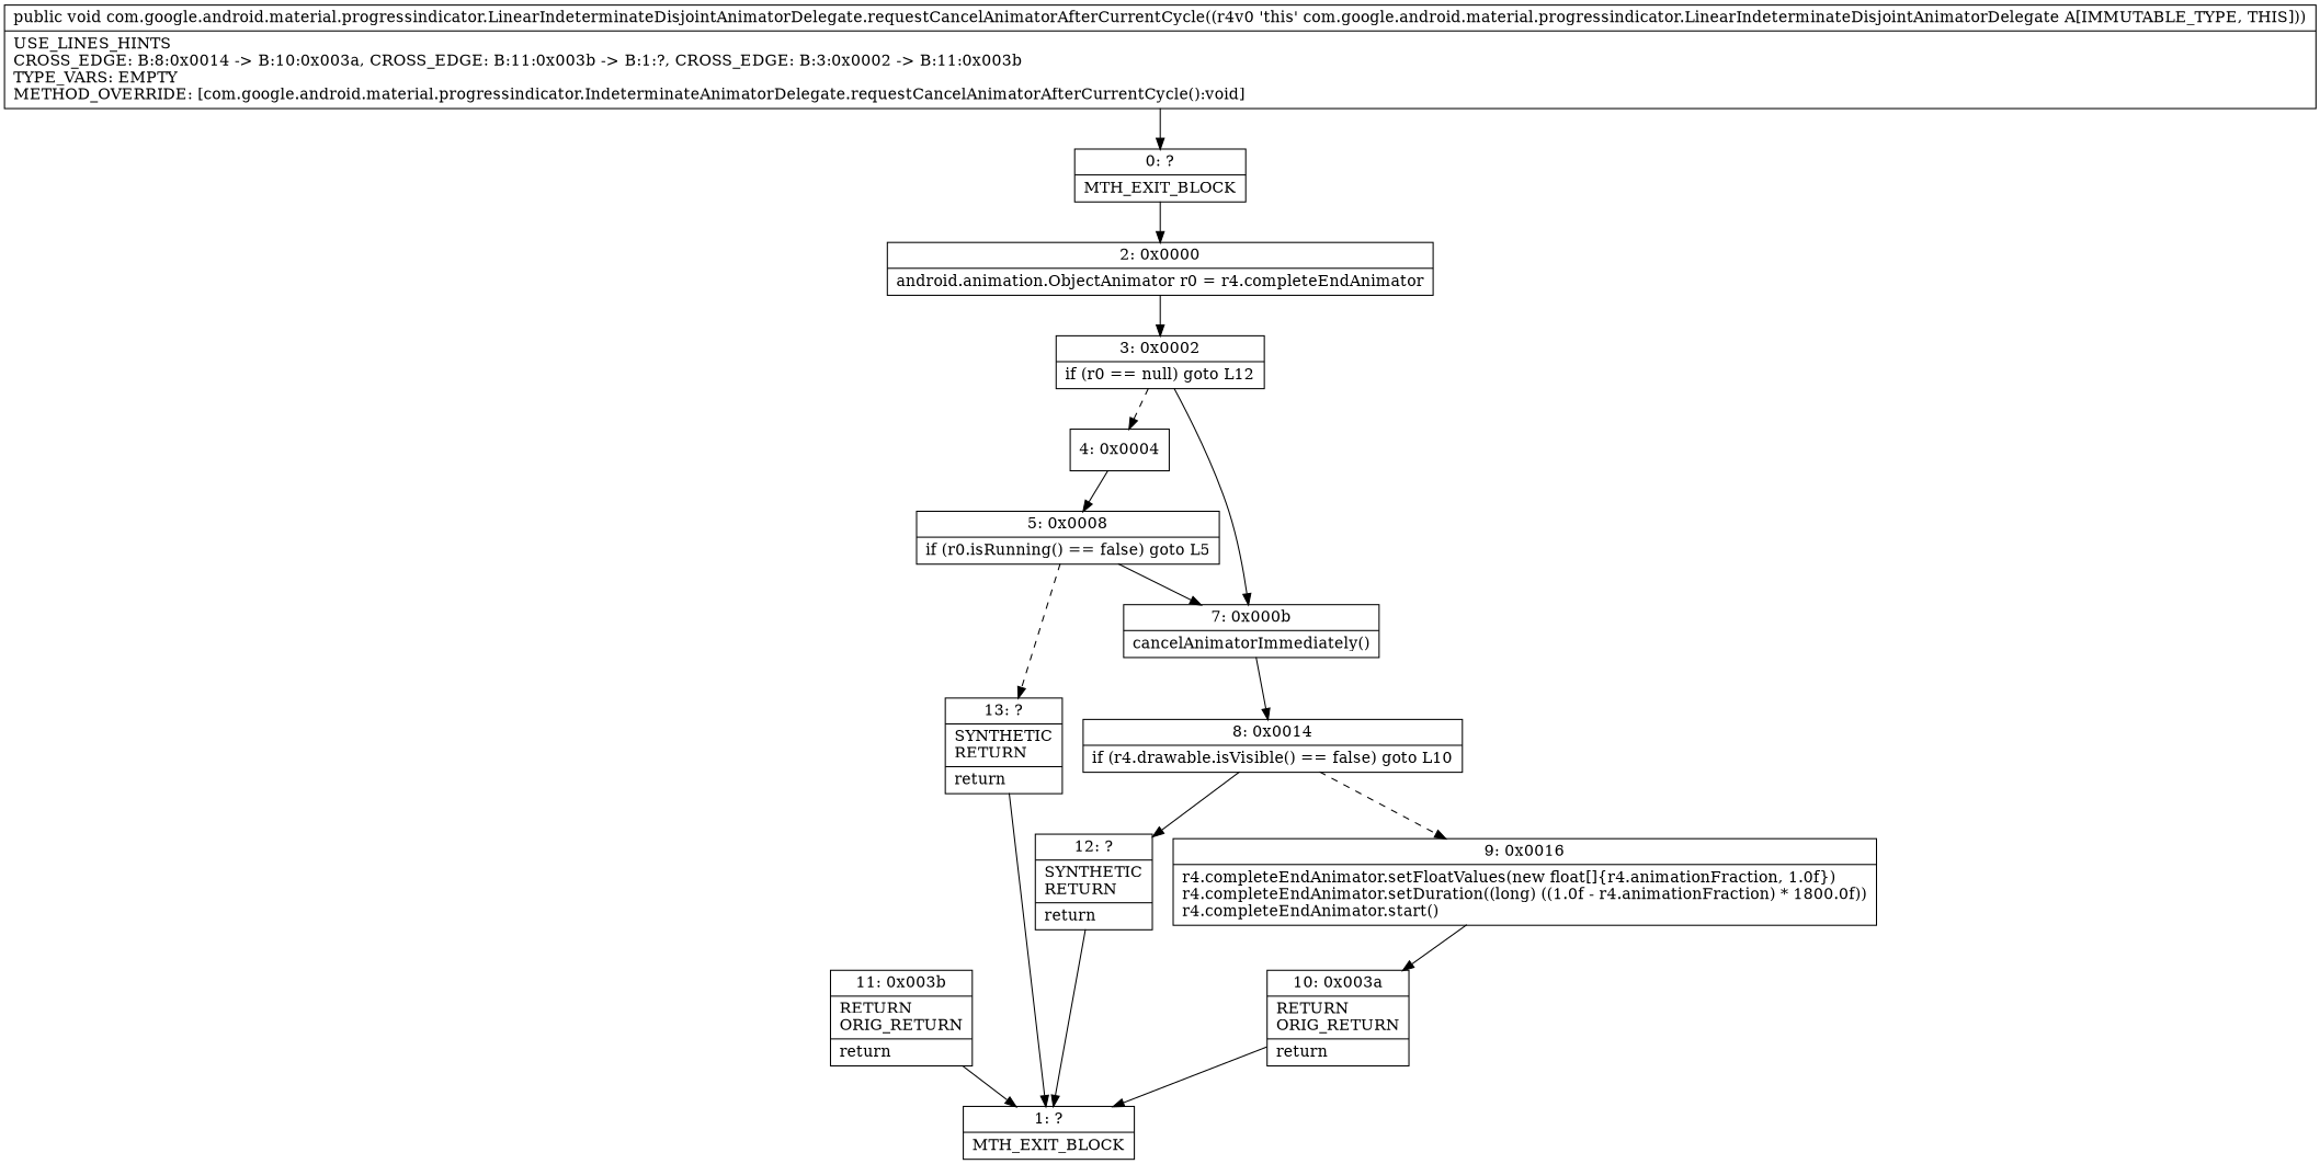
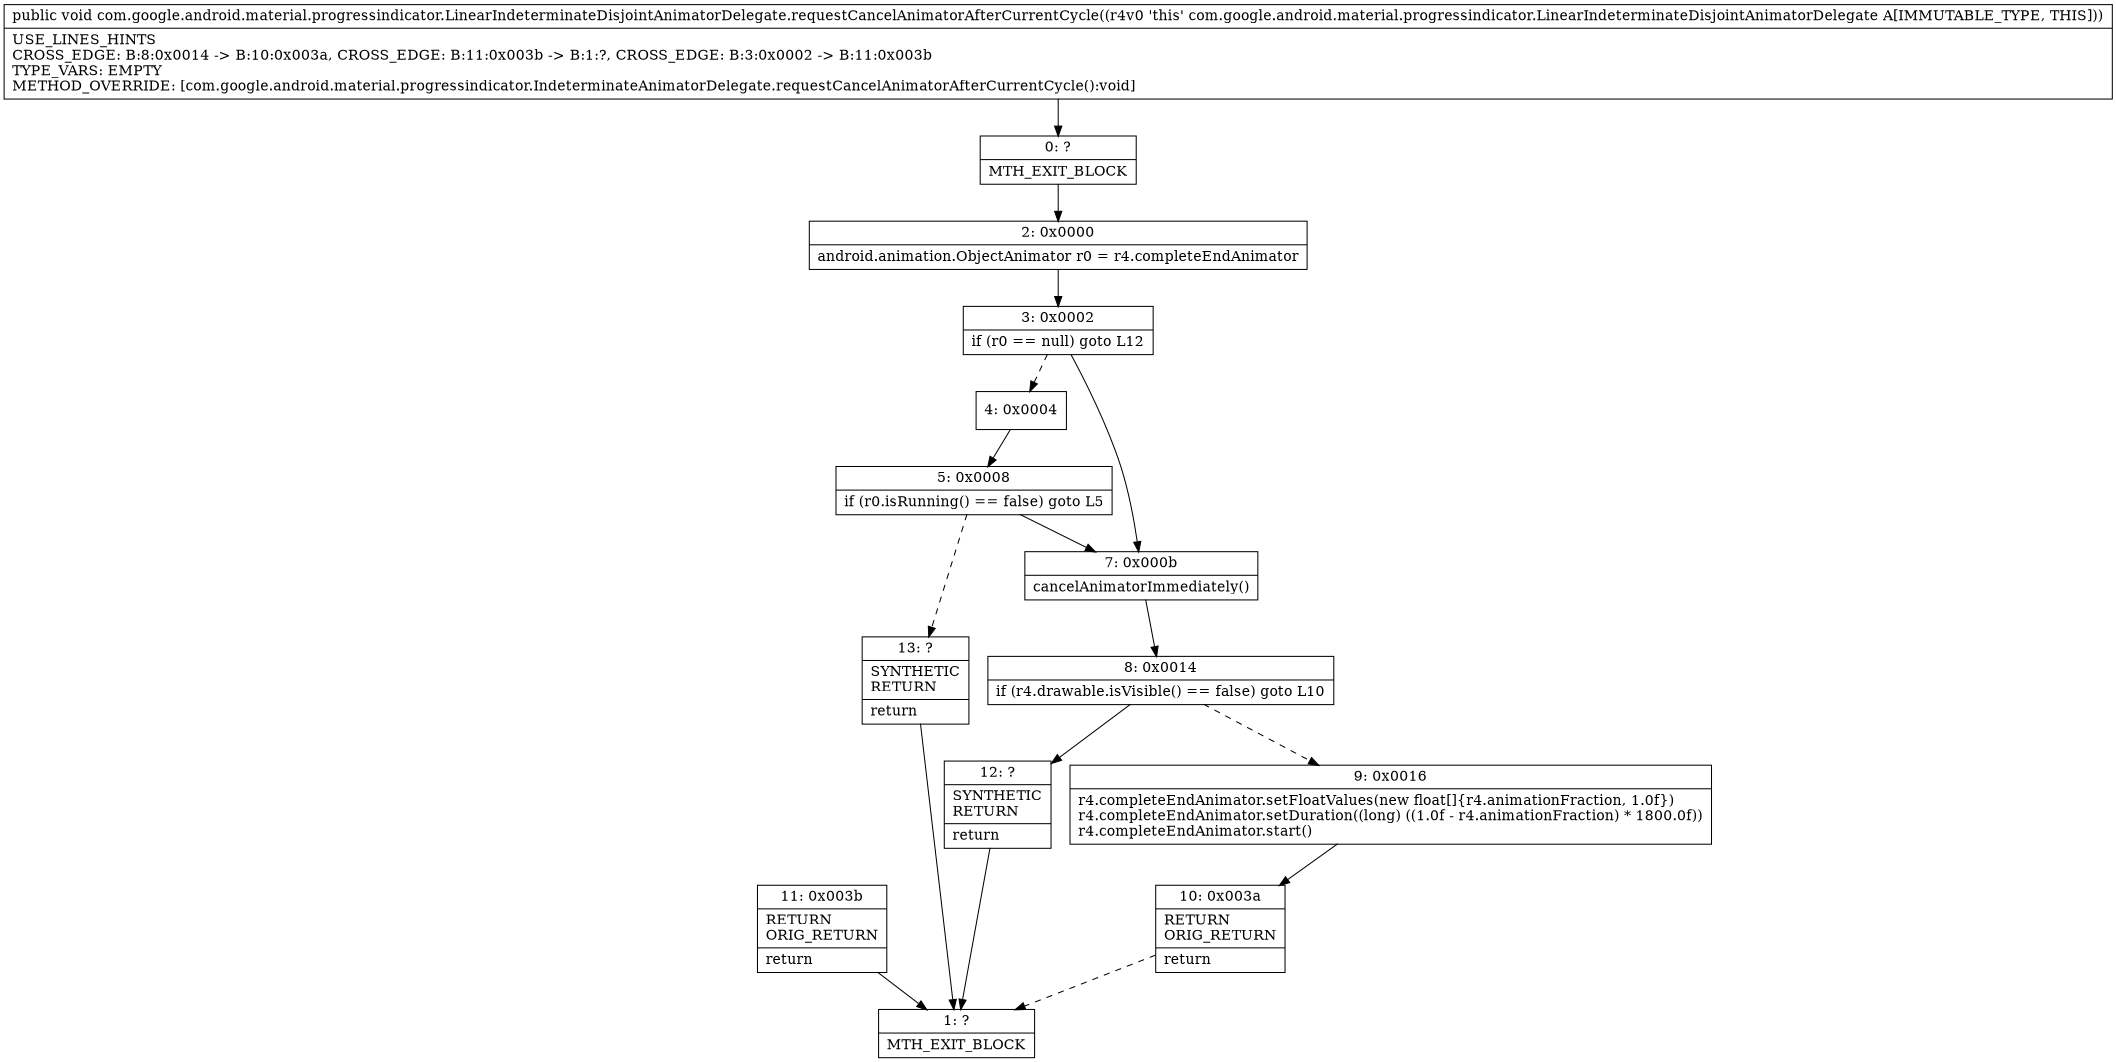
  digraph {
    node [shape=record]
    n1 [label="{0\:\ ?|MTH_EXIT_BLOCK\l}"]
    n2 [label="{2\:\ 0x0000|android.animation.ObjectAnimator r0 = r4.completeEndAnimator\l}"]
    n3 [label="{3\:\ 0x0002|if (r0 == null) goto L12\l}"]
    n4 [label="{4\:\ 0x0004}"]
    n5 [label="{7\:\ 0x000b|cancelAnimatorImmediately()\l}"]
    n6 [label="{5\:\ 0x0008|if (r0.isRunning() == false) goto L5\l}"]
    n7 [label="{11\:\ 0x003b|RETURN\lORIG_RETURN\l|return\l}"]
    n8 [label="{1\:\ ?|MTH_EXIT_BLOCK\l}"]
    n9 [label="{13\:\ ?|SYNTHETIC\lRETURN\l|return\l}"]
    n10 [label="{8\:\ 0x0014|if (r4.drawable.isVisible() == false) goto L10\l}"]
    n11 [label="{9\:\ 0x0016|r4.completeEndAnimator.setFloatValues(new float[]\{r4.animationFraction, 1.0f\})\lr4.completeEndAnimator.setDuration((long) ((1.0f \- r4.animationFraction) * 1800.0f))\lr4.completeEndAnimator.start()\l}"]
    n12 [label="{12\:\ ?|SYNTHETIC\lRETURN\l|return\l}"]
    n13 [label="{10\:\ 0x003a|RETURN\lORIG_RETURN\l|return\l}"]
    n14 [label="{public void com.google.android.material.progressindicator.LinearIndeterminateDisjointAnimatorDelegate.requestCancelAnimatorAfterCurrentCycle((r4v0 'this' com.google.android.material.progressindicator.LinearIndeterminateDisjointAnimatorDelegate A[IMMUTABLE_TYPE, THIS]))  | USE_LINES_HINTS\lCROSS_EDGE: B:8:0x0014 \-\> B:10:0x003a, CROSS_EDGE: B:11:0x003b \-\> B:1:?, CROSS_EDGE: B:3:0x0002 \-\> B:11:0x003b\lTYPE_VARS: EMPTY\lMETHOD_OVERRIDE: [com.google.android.material.progressindicator.IndeterminateAnimatorDelegate.requestCancelAnimatorAfterCurrentCycle():void]\l}"]
    n1 -> n2
    n2 -> n3
    n3 -> n4 [style=dashed]
    n3 -> n5
    n4 -> n6
    n5 -> n10
    n6 -> n5
    n6 -> n9 [style=dashed]
    n7 -> n8
    n9 -> n8
    n10 -> n11 [style=dashed]
    n10 -> n12
    n11 -> n13
    n12 -> n8
-   n13 -> n8
+   n13 -> n8 [style=dashed]
    n14 -> n1
  }
